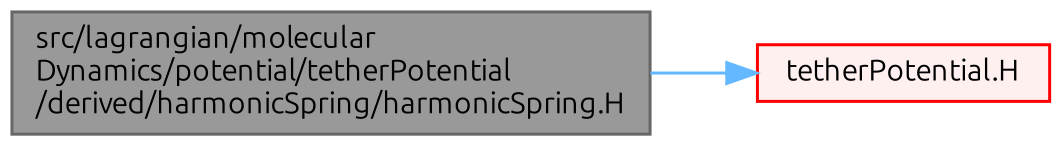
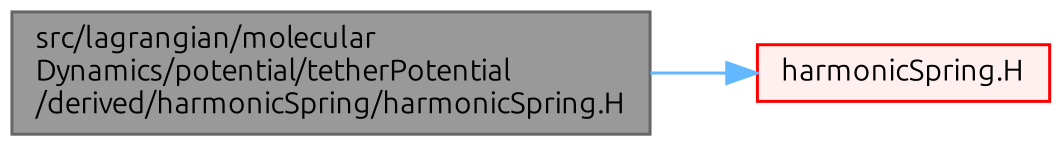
  digraph {
    rankdir=LR
    fontname=Ubuntu
    node [fontname=Ubuntu fontsize=10 shape=box style=filled]
    n1 [color=gray40 fillcolor=grey60 fontcolor=black height=0.2 label="src/lagrangian/molecular\lDynamics/potential/tetherPotential\l/derived/harmonicSpring/harmonicSpring.H" width=0.4]
-   n2 [color=red fillcolor="#FFF0F0" height=0.2 label="tetherPotential.H" width=0.4]
+   n2 [color=red fillcolor="#FFF0F0" height=0.2 label="harmonicSpring.H" width=0.4]
    n1 -> n2 [color=steelblue1 fontname=Ubuntu fontsize=10 labelfontname=Helvetica labelfontsize=10 style=solid]
  }
